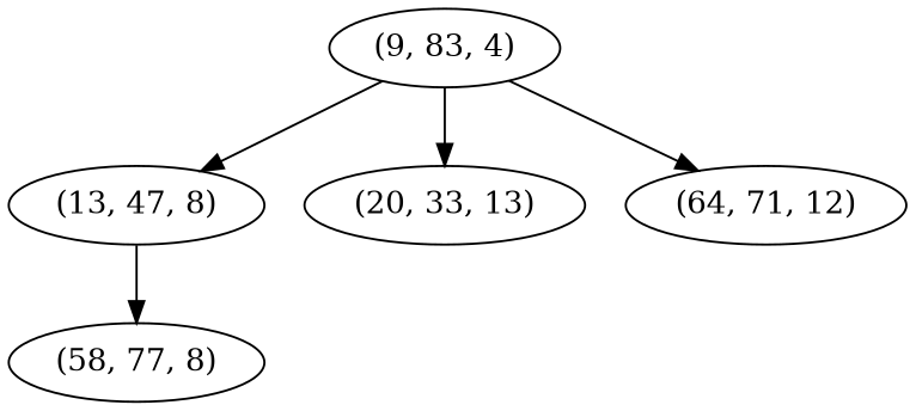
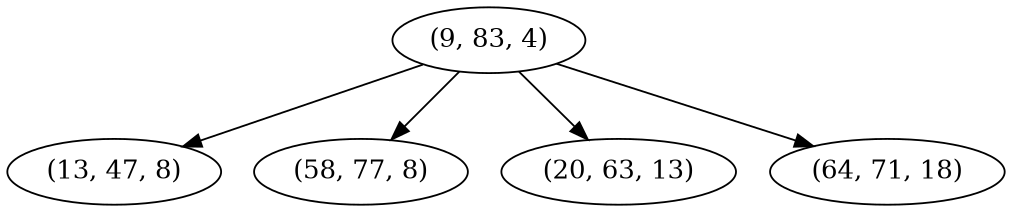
  digraph {
    "(9, 83, 4)"
    "(13, 47, 8)"
    "(58, 77, 8)"
-   "(20, 33, 13)"
-   "(64, 71, 12)"
+   "(20, 33, 13)" [label="(20, 63, 13)"]
+   "(64, 71, 12)" [label="(64, 71, 18)"]
    "(9, 83, 4)" -> "(13, 47, 8)"
-   "(13, 47, 8)" -> "(58, 77, 8)"
+   "(9, 83, 4)" -> "(58, 77, 8)"
    "(9, 83, 4)" -> "(20, 33, 13)"
    "(9, 83, 4)" -> "(64, 71, 12)"
  }
